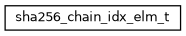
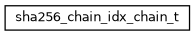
  digraph {
    rankdir=TB
-   n1 [color=black fillcolor=white fontname=Helvetica fontsize=10 height=0.2 label=sha256_chain_idx_elm_t shape=record style=filled width=0.4]
+   n1 [color=black fillcolor=white fontname=Helvetica fontsize=10 height=0.2 label=sha256_chain_idx_chain_t shape=record style=filled width=0.4]
  }
